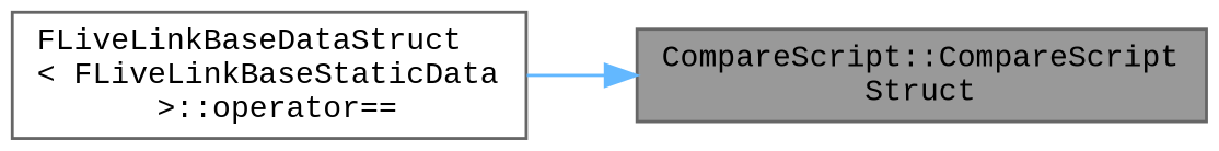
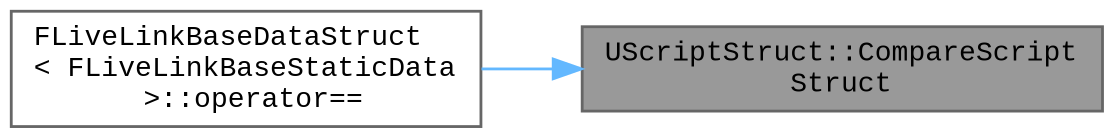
  digraph {
    rankdir=RL
    fontname="Liberation Mono"
    node [fontname="Liberation Mono" fontsize=10 shape=box style=filled]
-   n1 [color=gray40 fillcolor=grey60 fontcolor=black height=0.2 label="CompareScript::CompareScript\lStruct" width=0.4]
+   n1 [color=gray40 fillcolor=grey60 fontcolor=black height=0.2 label="UScriptStruct::CompareScript\lStruct" width=0.4]
    n2 [color=grey40 fillcolor=white height=0.2 label="FLiveLinkBaseDataStruct\l\< FLiveLinkBaseStaticData\l \>::operator==" width=0.4]
    n1 -> n2 [color=steelblue1 dir=back fontname="Liberation Mono" fontsize=10 labelfontname=Helvetica labelfontsize=10 style=solid]
  }
